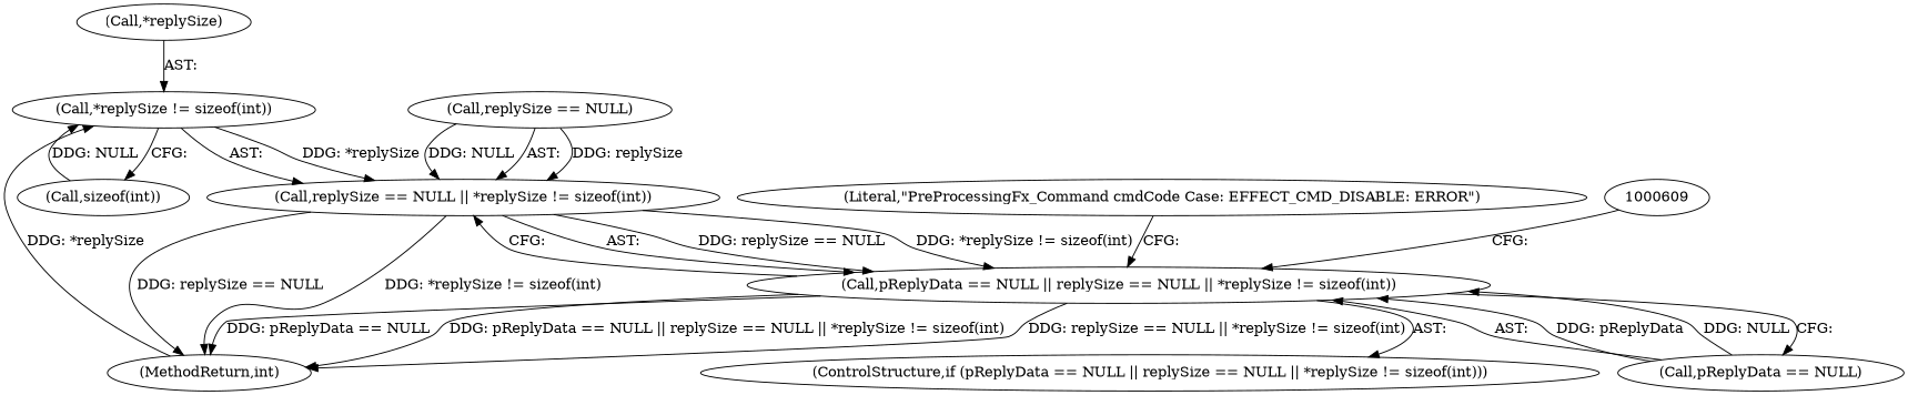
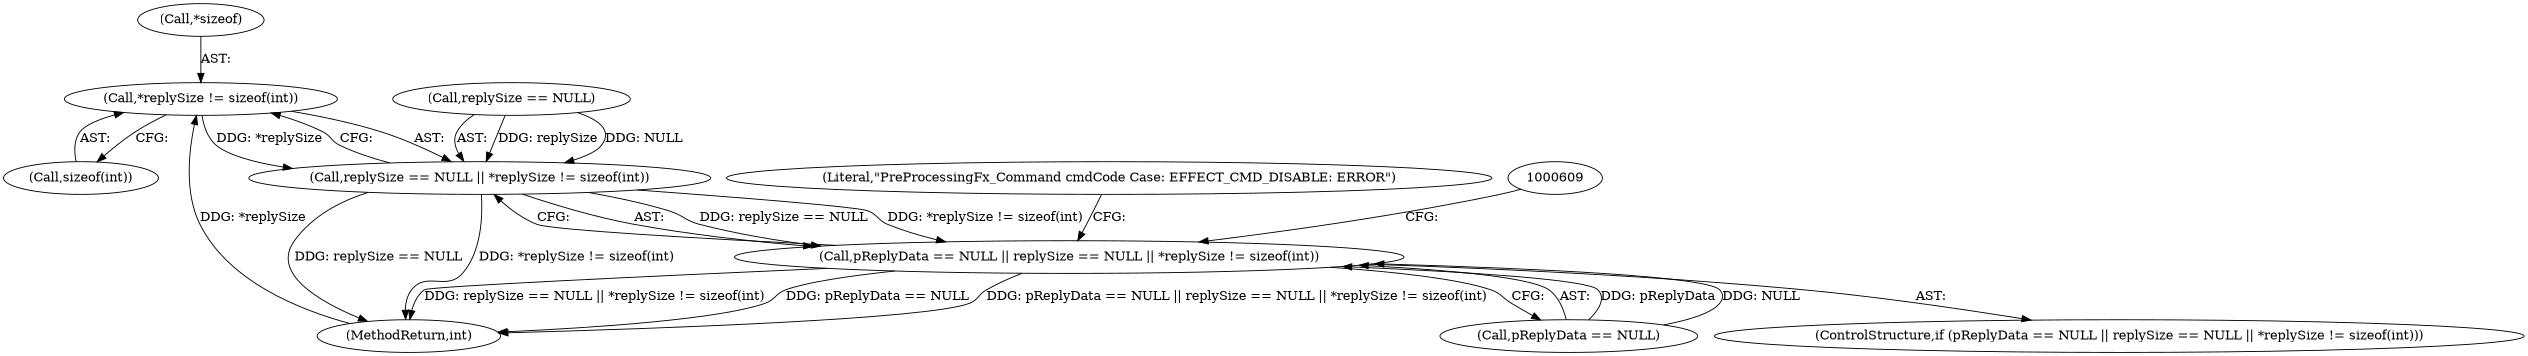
  digraph {
    n1 [label="(Call,*replySize != sizeof(int))"]
    n2 [label="(Call,replySize == NULL || *replySize != sizeof(int))"]
    n3 [label="(Call,sizeof(int))"]
    n4 [label="(MethodReturn,int)"]
    n5 [label="(Call,pReplyData == NULL || replySize == NULL || *replySize != sizeof(int))"]
    n6 [label="(Call,pReplyData == NULL)"]
    n7 [label="(ControlStructure,if (pReplyData == NULL || replySize == NULL || *replySize != sizeof(int)))"]
    n8 [label="(Call,replySize == NULL)"]
    n9 [label="(Literal,\"PreProcessingFx_Command cmdCode Case: EFFECT_CMD_DISABLE: ERROR\")"]
-   n10 [label="(Call,*replySize)"]
+   n10 [label="(Call,*sizeof)"]
    n11 [label=1000609]
    n1 -> n2 [label="AST: "]
    n1 -> n2 [label="DDG: *replySize"]
    n1 -> n3 [label="CFG: "]
+   n2 -> n1 [label="CFG: "]
    n2 -> n4 [label="DDG: replySize == NULL"]
    n2 -> n4 [label="DDG: *replySize != sizeof(int)"]
    n2 -> n5 [label="AST: "]
    n2 -> n5 [label="DDG: replySize == NULL"]
    n2 -> n5 [label="DDG: *replySize != sizeof(int)"]
-   n3 -> n1 [label="DDG: NULL"]
+   n3 -> n1 [label="AST: "]
    n4 -> n1 [label="DDG: *replySize"]
    n5 -> n2 [label="CFG: "]
    n5 -> n4 [label="DDG: replySize == NULL || *replySize != sizeof(int)"]
    n5 -> n4 [label="DDG: pReplyData == NULL"]
    n5 -> n4 [label="DDG: pReplyData == NULL || replySize == NULL || *replySize != sizeof(int)"]
    n5 -> n6 [label="CFG: "]
    n5 -> n7 [label="AST: "]
    n6 -> n5 [label="AST: "]
    n6 -> n5 [label="DDG: pReplyData"]
    n6 -> n5 [label="DDG: NULL"]
    n8 -> n2 [label="AST: "]
    n8 -> n2 [label="DDG: replySize"]
    n8 -> n2 [label="DDG: NULL"]
    n9 -> n5 [label="CFG: "]
    n10 -> n1 [label="AST: "]
    n11 -> n5 [label="CFG: "]
  }
